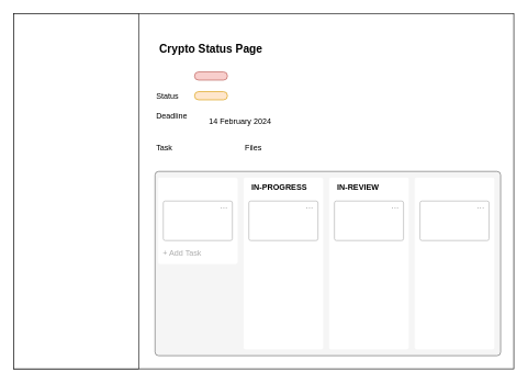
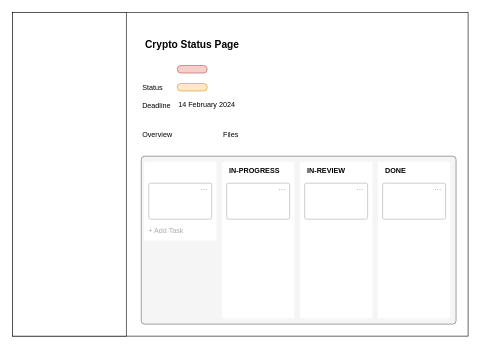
  <mxCell id="0" />
  <mxCell id="1" parent="0" />
  <mxCell id="2" value="" style="rounded=0;whiteSpace=wrap;html=1;" vertex="1" parent="1"><mxGeometry x="20" y="20" width="760" height="540" as="geometry" /></mxCell>
  <mxCell id="3" value="" style="rounded=0;whiteSpace=wrap;html=1;" vertex="1" parent="1"><mxGeometry x="20" y="20" width="190" height="540" as="geometry" /></mxCell>
  <mxCell id="4" value="&lt;b&gt;&lt;font color=&quot;#000000&quot; style=&quot;font-size: 17px;&quot;&gt;Crypto Status Page&lt;/font&gt;&lt;/b&gt;" style="text;html=1;strokeColor=none;fillColor=none;align=center;verticalAlign=middle;whiteSpace=wrap;rounded=0;fontColor=#ADADAD;" vertex="1" parent="1"><mxGeometry x="230" y="60" width="180" height="30" as="geometry" /></mxCell>
  <mxCell id="5" value="&lt;font color=&quot;#000000&quot; style=&quot;font-size: 12px;&quot;&gt;Status&lt;/font&gt;" style="text;html=1;strokeColor=none;fillColor=none;align=left;verticalAlign=middle;whiteSpace=wrap;rounded=0;fontSize=17;fontColor=#ADADAD;" vertex="1" parent="1"><mxGeometry x="235" y="130" width="60" height="30" as="geometry" /></mxCell>
  <mxCell id="6" value="&lt;font color=&quot;#000000&quot; style=&quot;font-size: 12px;&quot;&gt;Deadline&lt;/font&gt;" style="text;html=1;strokeColor=none;fillColor=none;align=left;verticalAlign=middle;whiteSpace=wrap;rounded=0;fontSize=17;fontColor=#ADADAD;" vertex="1" parent="1"><mxGeometry x="235" y="160" width="60" height="30" as="geometry" /></mxCell>
  <mxCell id="7" value="" style="rounded=1;whiteSpace=wrap;html=1;fontSize=12;fillColor=#f8cecc;arcSize=50;strokeColor=#b85450;" vertex="1" parent="1"><mxGeometry x="295" y="108.75" width="50" height="12.5" as="geometry" /></mxCell>
  <mxCell id="8" value="" style="rounded=1;whiteSpace=wrap;html=1;fontSize=12;fillColor=#ffe6cc;arcSize=50;strokeColor=#d79b00;" vertex="1" parent="1"><mxGeometry x="295" y="138.75" width="50" height="12.5" as="geometry" /></mxCell>
- <mxCell id="9" value="14 February 2024" style="text;html=1;strokeColor=none;fillColor=none;align=left;verticalAlign=middle;whiteSpace=wrap;rounded=0;fontSize=12;fontColor=#000000;" vertex="1" parent="1"><mxGeometry x="315" y="170" width="110" height="30" as="geometry" /></mxCell>
- <mxCell id="10" value="Task" style="text;html=1;strokeColor=none;fillColor=none;align=left;verticalAlign=middle;whiteSpace=wrap;rounded=0;fontSize=12;fontColor=#000000;" vertex="1" parent="1"><mxGeometry x="235" y="210" width="60" height="30" as="geometry" /></mxCell>
+ <mxCell id="9" value="14 February 2024" style="text;html=1;strokeColor=none;fillColor=none;align=left;verticalAlign=middle;whiteSpace=wrap;rounded=0;fontSize=12;fontColor=#000000;" vertex="1" parent="1"><mxGeometry x="295" y="160" width="110" height="30" as="geometry" /></mxCell>
+ <mxCell id="10" value="Overview" style="text;html=1;strokeColor=none;fillColor=none;align=left;verticalAlign=middle;whiteSpace=wrap;rounded=0;fontSize=12;fontColor=#000000;" vertex="1" parent="1"><mxGeometry x="235" y="210" width="60" height="30" as="geometry" /></mxCell>
  <mxCell id="11" value="Files" style="text;html=1;strokeColor=none;fillColor=none;align=left;verticalAlign=middle;whiteSpace=wrap;rounded=0;fontSize=12;fontColor=#000000;" vertex="1" parent="1"><mxGeometry x="370" y="210" width="60" height="30" as="geometry" /></mxCell>
  <mxCell id="12" value="" style="rounded=1;whiteSpace=wrap;html=1;fontSize=12;fontColor=#333333;fillColor=#f5f5f5;arcSize=2;strokeColor=#666666;" vertex="1" parent="1"><mxGeometry x="235" y="260" width="525" height="280" as="geometry" /></mxCell>
  <mxCell id="13" value="" style="rounded=1;whiteSpace=wrap;html=1;fontSize=12;arcSize=2;strokeColor=#FFFFFF;" vertex="1" parent="1"><mxGeometry x="370" y="270" width="120" height="260" as="geometry" /></mxCell>
  <mxCell id="14" value="" style="rounded=1;whiteSpace=wrap;html=1;fontSize=14;fontColor=#000000;fillColor=none;arcSize=5;strokeColor=#ADADAD;" vertex="1" parent="1"><mxGeometry x="377.5" y="305" width="105" height="60" as="geometry" /></mxCell>
  <mxCell id="15" value="&lt;font color=&quot;#adadad&quot;&gt;...&lt;/font&gt;" style="text;html=1;strokeColor=none;fillColor=none;align=center;verticalAlign=middle;whiteSpace=wrap;rounded=0;fontSize=14;fontColor=#000000;" vertex="1" parent="1"><mxGeometry x="440" y="297" width="60" height="30" as="geometry" /></mxCell>
  <mxCell id="16" value="&lt;font size=&quot;1&quot; style=&quot;&quot;&gt;&lt;b style=&quot;font-size: 12px;&quot;&gt;IN-PROGRESS&lt;/b&gt;&lt;/font&gt;" style="text;html=1;strokeColor=none;fillColor=none;align=left;verticalAlign=middle;whiteSpace=wrap;rounded=0;fontSize=12;fontColor=#000000;" vertex="1" parent="1"><mxGeometry x="380" y="270" width="110" height="30" as="geometry" /></mxCell>
  <mxCell id="17" value="" style="rounded=1;whiteSpace=wrap;html=1;fontSize=12;arcSize=2;strokeColor=#FFFFFF;" vertex="1" parent="1"><mxGeometry x="500" y="270" width="120" height="260" as="geometry" /></mxCell>
  <mxCell id="18" value="" style="rounded=1;whiteSpace=wrap;html=1;fontSize=14;fontColor=#000000;fillColor=none;arcSize=5;strokeColor=#ADADAD;" vertex="1" parent="1"><mxGeometry x="507.5" y="305" width="105" height="60" as="geometry" /></mxCell>
  <mxCell id="19" value="&lt;font color=&quot;#adadad&quot;&gt;...&lt;/font&gt;" style="text;html=1;strokeColor=none;fillColor=none;align=center;verticalAlign=middle;whiteSpace=wrap;rounded=0;fontSize=14;fontColor=#000000;" vertex="1" parent="1"><mxGeometry x="570" y="297" width="60" height="30" as="geometry" /></mxCell>
  <mxCell id="20" value="&lt;font size=&quot;1&quot; style=&quot;&quot;&gt;&lt;b style=&quot;font-size: 12px;&quot;&gt;IN-REVIEW&lt;/b&gt;&lt;/font&gt;" style="text;html=1;strokeColor=none;fillColor=none;align=left;verticalAlign=middle;whiteSpace=wrap;rounded=0;fontSize=12;fontColor=#000000;" vertex="1" parent="1"><mxGeometry x="510" y="270" width="80" height="30" as="geometry" /></mxCell>
  <mxCell id="21" value="" style="rounded=1;whiteSpace=wrap;html=1;fontSize=12;arcSize=2;strokeColor=#FFFFFF;" vertex="1" parent="1"><mxGeometry x="240" y="270" width="120" height="130" as="geometry" /></mxCell>
  <mxCell id="22" value="" style="rounded=1;whiteSpace=wrap;html=1;fontSize=14;fontColor=#000000;fillColor=none;arcSize=5;strokeColor=#ADADAD;" vertex="1" parent="1"><mxGeometry x="247.5" y="305" width="105" height="60" as="geometry" /></mxCell>
  <mxCell id="23" value="&lt;font color=&quot;#adadad&quot;&gt;...&lt;/font&gt;" style="text;html=1;strokeColor=none;fillColor=none;align=center;verticalAlign=middle;whiteSpace=wrap;rounded=0;fontSize=14;fontColor=#000000;" vertex="1" parent="1"><mxGeometry x="310" y="297" width="60" height="30" as="geometry" /></mxCell>
  <mxCell id="24" value="" style="rounded=1;whiteSpace=wrap;html=1;fontSize=12;arcSize=2;strokeColor=#FFFFFF;" vertex="1" parent="1"><mxGeometry x="630" y="270" width="120" height="260" as="geometry" /></mxCell>
  <mxCell id="25" value="&lt;font color=&quot;#adadad&quot;&gt;...&lt;/font&gt;" style="text;html=1;strokeColor=none;fillColor=none;align=center;verticalAlign=middle;whiteSpace=wrap;rounded=0;fontSize=14;fontColor=#000000;" vertex="1" parent="1"><mxGeometry x="700" y="297" width="60" height="30" as="geometry" /></mxCell>
  <mxCell id="26" value="" style="rounded=1;whiteSpace=wrap;html=1;fontSize=14;fontColor=#000000;fillColor=none;arcSize=5;strokeColor=#ADADAD;" vertex="1" parent="1"><mxGeometry x="637.5" y="305" width="105" height="60" as="geometry" /></mxCell>
+ <mxCell id="27" value="&lt;font size=&quot;1&quot; style=&quot;&quot;&gt;&lt;b style=&quot;font-size: 12px;&quot;&gt;DONE&lt;/b&gt;&lt;/font&gt;" style="text;html=1;strokeColor=none;fillColor=none;align=left;verticalAlign=middle;whiteSpace=wrap;rounded=0;fontSize=12;fontColor=#000000;" vertex="1" parent="1"><mxGeometry x="640" y="270" width="60" height="30" as="geometry" /></mxCell>
  <mxCell id="28" value="&lt;span style=&quot;font-size: 12px; font-weight: normal;&quot;&gt;+ Add Task&lt;/span&gt;" style="text;strokeColor=none;fillColor=none;html=1;fontSize=24;fontStyle=1;verticalAlign=middle;align=left;fontColor=#ADADAD;" vertex="1" parent="1"><mxGeometry x="245" y="360" width="100" height="40" as="geometry" /></mxCell>
